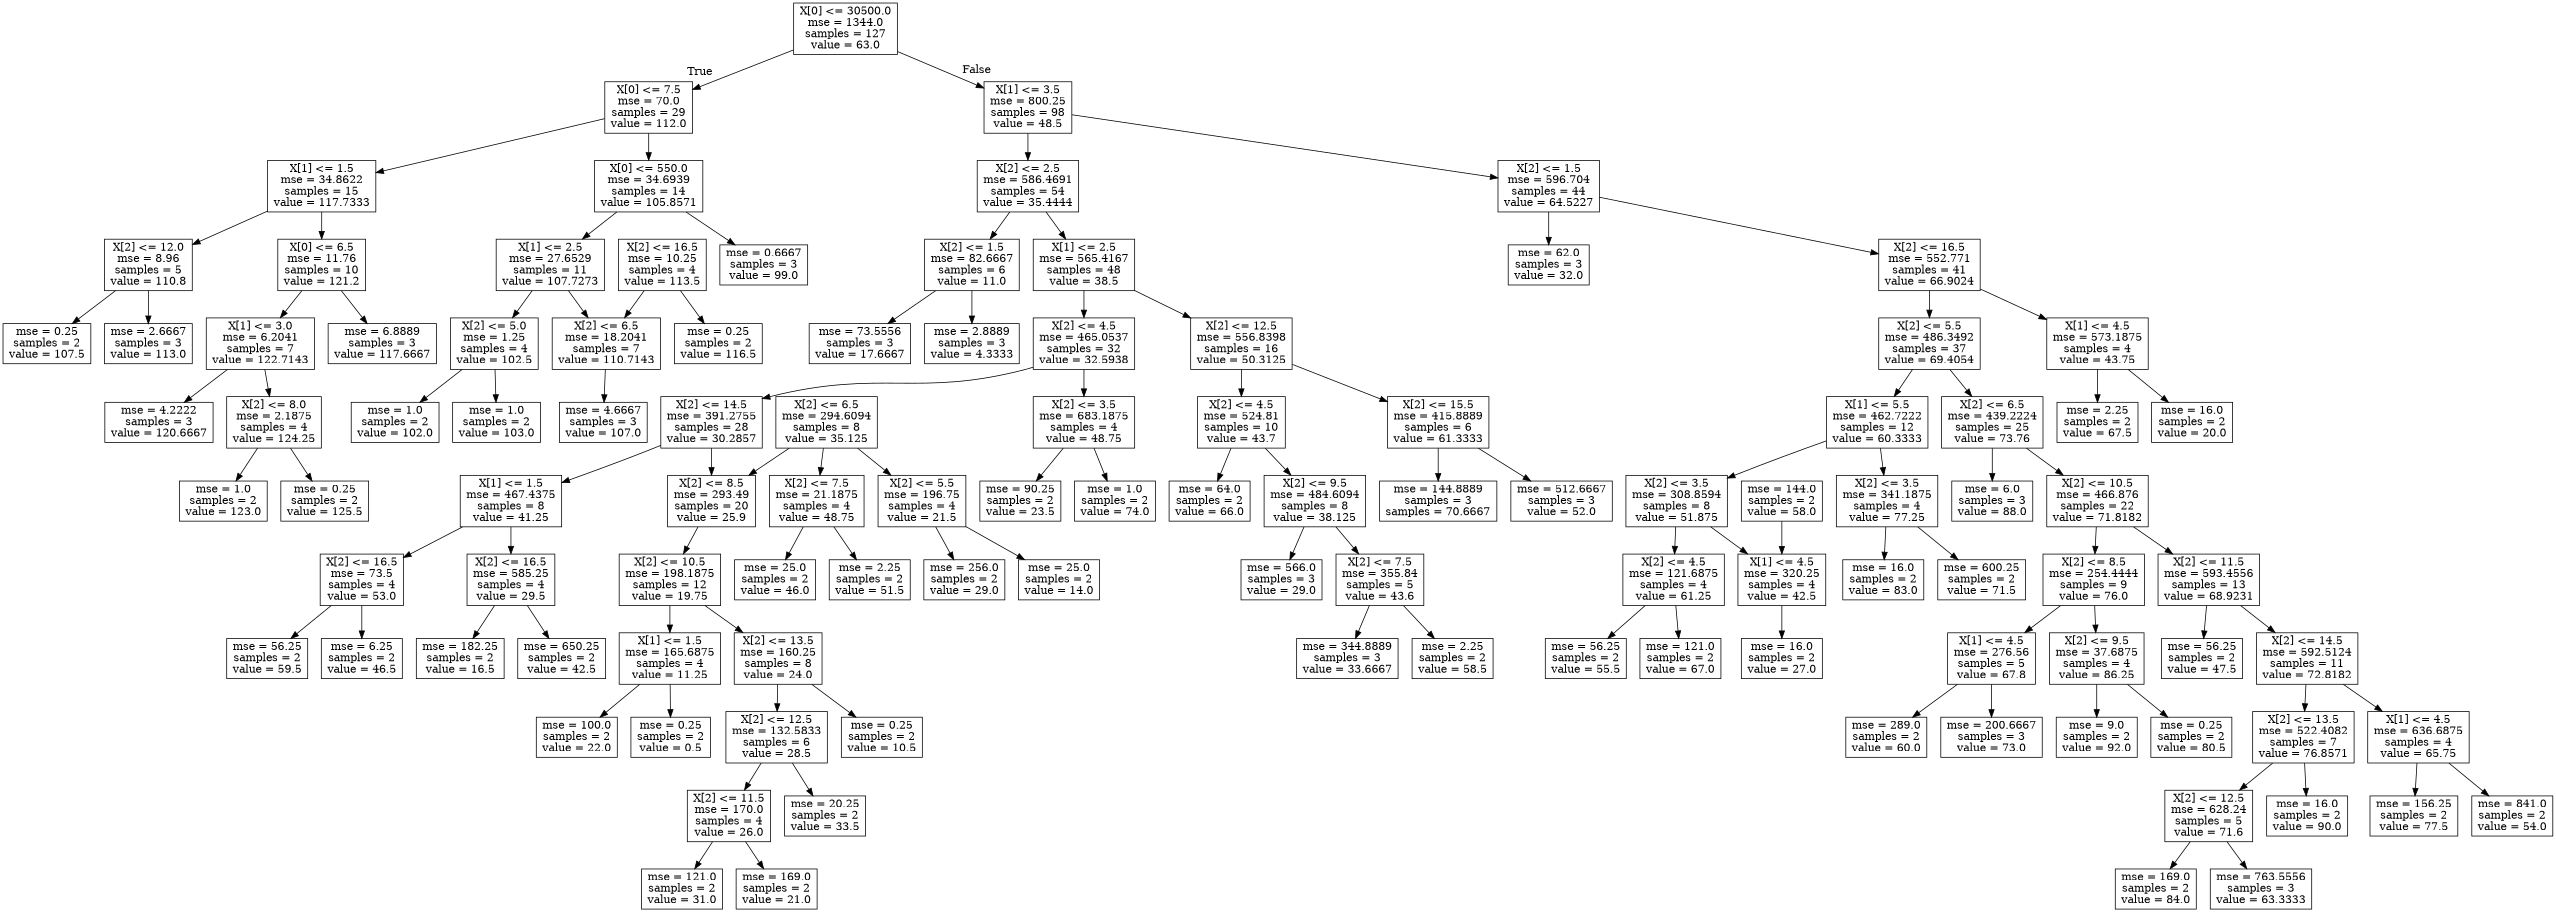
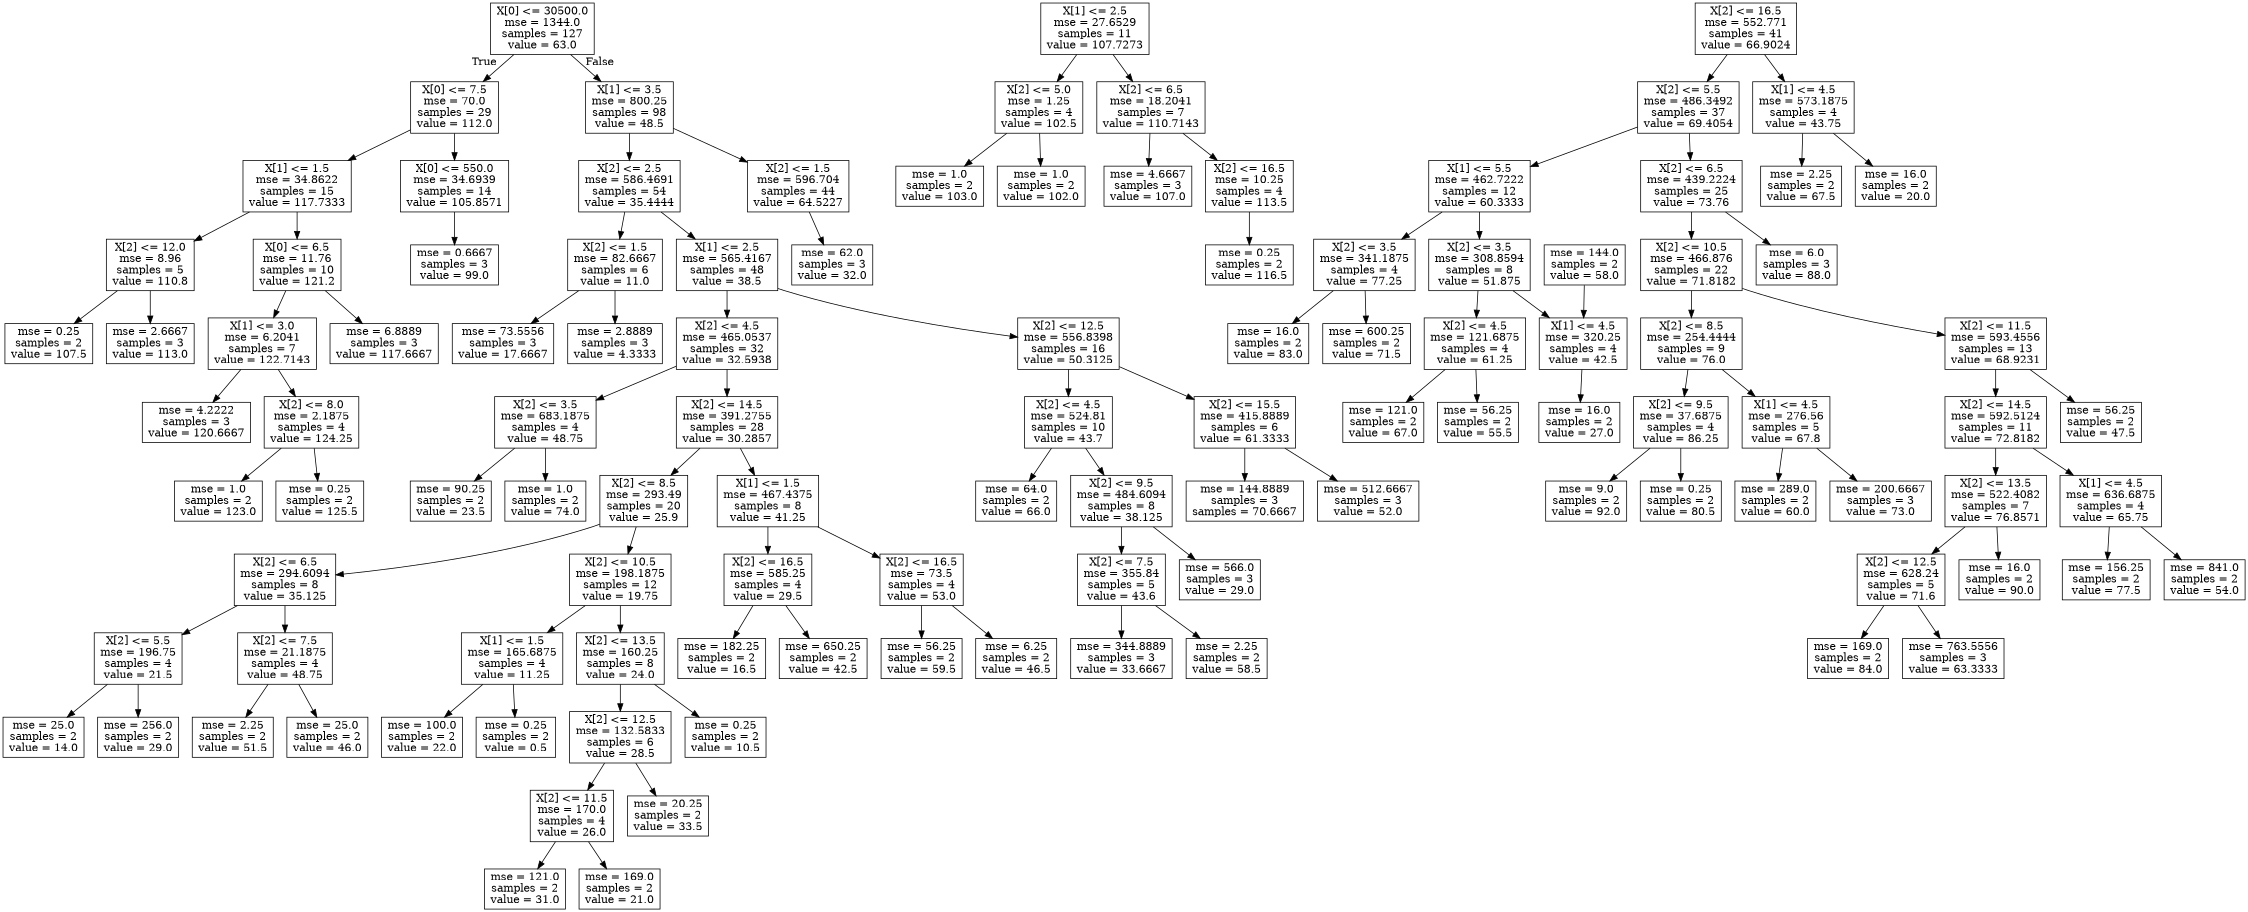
  digraph {
    node [shape=box]
    n1 [label="X[0] <= 30500.0\nmse = 1344.0\nsamples = 127\nvalue = 63.0"]
    n2 [label="X[0] <= 7.5\nmse = 70.0\nsamples = 29\nvalue = 112.0"]
    n3 [label="X[1] <= 3.5\nmse = 800.25\nsamples = 98\nvalue = 48.5"]
    n4 [label="X[1] <= 1.5\nmse = 34.8622\nsamples = 15\nvalue = 117.7333"]
    n5 [label="X[0] <= 550.0\nmse = 34.6939\nsamples = 14\nvalue = 105.8571"]
    n6 [label="X[2] <= 2.5\nmse = 586.4691\nsamples = 54\nvalue = 35.4444"]
    n7 [label="X[2] <= 1.5\nmse = 596.704\nsamples = 44\nvalue = 64.5227"]
    n8 [label="X[2] <= 12.0\nmse = 8.96\nsamples = 5\nvalue = 110.8"]
    n9 [label="X[0] <= 6.5\nmse = 11.76\nsamples = 10\nvalue = 121.2"]
    n10 [label="X[1] <= 2.5\nmse = 27.6529\nsamples = 11\nvalue = 107.7273"]
    n11 [label="mse = 0.6667\nsamples = 3\nvalue = 99.0"]
    n12 [label="mse = 0.25\nsamples = 2\nvalue = 107.5"]
    n13 [label="mse = 2.6667\nsamples = 3\nvalue = 113.0"]
    n14 [label="X[1] <= 3.0\nmse = 6.2041\nsamples = 7\nvalue = 122.7143"]
    n15 [label="mse = 6.8889\nsamples = 3\nvalue = 117.6667"]
    n16 [label="mse = 4.2222\nsamples = 3\nvalue = 120.6667"]
    n17 [label="X[2] <= 8.0\nmse = 2.1875\nsamples = 4\nvalue = 124.25"]
    n18 [label="mse = 1.0\nsamples = 2\nvalue = 123.0"]
    n19 [label="mse = 0.25\nsamples = 2\nvalue = 125.5"]
    n20 [label="X[2] <= 5.0\nmse = 1.25\nsamples = 4\nvalue = 102.5"]
    n21 [label="X[2] <= 6.5\nmse = 18.2041\nsamples = 7\nvalue = 110.7143"]
    n22 [label="mse = 1.0\nsamples = 2\nvalue = 103.0"]
    n23 [label="mse = 1.0\nsamples = 2\nvalue = 102.0"]
    n24 [label="mse = 4.6667\nsamples = 3\nvalue = 107.0"]
    n25 [label="X[2] <= 16.5\nmse = 10.25\nsamples = 4\nvalue = 113.5"]
    n26 [label="mse = 0.25\nsamples = 2\nvalue = 116.5"]
    n27 [label="X[2] <= 1.5\nmse = 82.6667\nsamples = 6\nvalue = 11.0"]
    n28 [label="X[1] <= 2.5\nmse = 565.4167\nsamples = 48\nvalue = 38.5"]
    n29 [label="mse = 62.0\nsamples = 3\nvalue = 32.0"]
    n30 [label="X[2] <= 16.5\nmse = 552.771\nsamples = 41\nvalue = 66.9024"]
    n31 [label="mse = 73.5556\nsamples = 3\nvalue = 17.6667"]
    n32 [label="mse = 2.8889\nsamples = 3\nvalue = 4.3333"]
    n33 [label="X[2] <= 4.5\nmse = 465.0537\nsamples = 32\nvalue = 32.5938"]
    n34 [label="X[2] <= 12.5\nmse = 556.8398\nsamples = 16\nvalue = 50.3125"]
    n35 [label="X[2] <= 3.5\nmse = 683.1875\nsamples = 4\nvalue = 48.75"]
    n36 [label="X[2] <= 14.5\nmse = 391.2755\nsamples = 28\nvalue = 30.2857"]
    n37 [label="X[2] <= 4.5\nmse = 524.81\nsamples = 10\nvalue = 43.7"]
    n38 [label="X[2] <= 15.5\nmse = 415.8889\nsamples = 6\nvalue = 61.3333"]
    n39 [label="mse = 90.25\nsamples = 2\nvalue = 23.5"]
    n40 [label="mse = 1.0\nsamples = 2\nvalue = 74.0"]
    n41 [label="X[2] <= 8.5\nmse = 293.49\nsamples = 20\nvalue = 25.9"]
    n42 [label="X[1] <= 1.5\nmse = 467.4375\nsamples = 8\nvalue = 41.25"]
    n43 [label="X[2] <= 6.5\nmse = 294.6094\nsamples = 8\nvalue = 35.125"]
    n44 [label="X[2] <= 10.5\nmse = 198.1875\nsamples = 12\nvalue = 19.75"]
    n45 [label="X[2] <= 16.5\nmse = 585.25\nsamples = 4\nvalue = 29.5"]
    n46 [label="X[2] <= 16.5\nmse = 73.5\nsamples = 4\nvalue = 53.0"]
    n47 [label="X[2] <= 5.5\nmse = 196.75\nsamples = 4\nvalue = 21.5"]
    n48 [label="X[2] <= 7.5\nmse = 21.1875\nsamples = 4\nvalue = 48.75"]
    n49 [label="X[1] <= 1.5\nmse = 165.6875\nsamples = 4\nvalue = 11.25"]
    n50 [label="X[2] <= 13.5\nmse = 160.25\nsamples = 8\nvalue = 24.0"]
    n51 [label="mse = 25.0\nsamples = 2\nvalue = 14.0"]
    n52 [label="mse = 256.0\nsamples = 2\nvalue = 29.0"]
    n53 [label="mse = 2.25\nsamples = 2\nvalue = 51.5"]
    n54 [label="mse = 25.0\nsamples = 2\nvalue = 46.0"]
    n55 [label="mse = 100.0\nsamples = 2\nvalue = 22.0"]
    n56 [label="mse = 0.25\nsamples = 2\nvalue = 0.5"]
    n57 [label="X[2] <= 12.5\nmse = 132.5833\nsamples = 6\nvalue = 28.5"]
    n58 [label="mse = 0.25\nsamples = 2\nvalue = 10.5"]
    n59 [label="X[2] <= 11.5\nmse = 170.0\nsamples = 4\nvalue = 26.0"]
    n60 [label="mse = 20.25\nsamples = 2\nvalue = 33.5"]
    n61 [label="mse = 121.0\nsamples = 2\nvalue = 31.0"]
    n62 [label="mse = 169.0\nsamples = 2\nvalue = 21.0"]
    n63 [label="mse = 182.25\nsamples = 2\nvalue = 16.5"]
    n64 [label="mse = 650.25\nsamples = 2\nvalue = 42.5"]
    n65 [label="mse = 56.25\nsamples = 2\nvalue = 59.5"]
    n66 [label="mse = 6.25\nsamples = 2\nvalue = 46.5"]
    n67 [label="mse = 64.0\nsamples = 2\nvalue = 66.0"]
    n68 [label="X[2] <= 9.5\nmse = 484.6094\nsamples = 8\nvalue = 38.125"]
    n69 [label="mse = 144.8889\nsamples = 3\nsamples = 70.6667"]
    n70 [label="mse = 512.6667\nsamples = 3\nvalue = 52.0"]
    n71 [label="X[2] <= 7.5\nmse = 355.84\nsamples = 5\nvalue = 43.6"]
    n72 [label="mse = 566.0\nsamples = 3\nvalue = 29.0"]
    n73 [label="mse = 344.8889\nsamples = 3\nvalue = 33.6667"]
    n74 [label="mse = 2.25\nsamples = 2\nvalue = 58.5"]
    n75 [label="X[2] <= 5.5\nmse = 486.3492\nsamples = 37\nvalue = 69.4054"]
    n76 [label="X[1] <= 4.5\nmse = 573.1875\nsamples = 4\nvalue = 43.75"]
    n77 [label="X[1] <= 5.5\nmse = 462.7222\nsamples = 12\nvalue = 60.3333"]
    n78 [label="X[2] <= 6.5\nmse = 439.2224\nsamples = 25\nvalue = 73.76"]
    n79 [label="mse = 2.25\nsamples = 2\nvalue = 67.5"]
    n80 [label="mse = 16.0\nsamples = 2\nvalue = 20.0"]
    n81 [label="X[2] <= 3.5\nmse = 308.8594\nsamples = 8\nvalue = 51.875"]
    n82 [label="X[2] <= 3.5\nmse = 341.1875\nsamples = 4\nvalue = 77.25"]
    n83 [label="mse = 6.0\nsamples = 3\nvalue = 88.0"]
    n84 [label="X[2] <= 10.5\nmse = 466.876\nsamples = 22\nvalue = 71.8182"]
    n85 [label="X[1] <= 4.5\nmse = 320.25\nsamples = 4\nvalue = 42.5"]
    n86 [label="X[2] <= 4.5\nmse = 121.6875\nsamples = 4\nvalue = 61.25"]
    n87 [label="mse = 16.0\nsamples = 2\nvalue = 83.0"]
    n88 [label="mse = 600.25\nsamples = 2\nvalue = 71.5"]
    n89 [label="mse = 16.0\nsamples = 2\nvalue = 27.0"]
    n90 [label="mse = 121.0\nsamples = 2\nvalue = 67.0"]
    n91 [label="mse = 56.25\nsamples = 2\nvalue = 55.5"]
    n92 [label="mse = 144.0\nsamples = 2\nvalue = 58.0"]
    n93 [label="X[2] <= 8.5\nmse = 254.4444\nsamples = 9\nvalue = 76.0"]
    n94 [label="X[2] <= 11.5\nmse = 593.4556\nsamples = 13\nvalue = 68.9231"]
    n95 [label="X[1] <= 4.5\nmse = 276.56\nsamples = 5\nvalue = 67.8"]
    n96 [label="X[2] <= 9.5\nmse = 37.6875\nsamples = 4\nvalue = 86.25"]
    n97 [label="mse = 56.25\nsamples = 2\nvalue = 47.5"]
    n98 [label="X[2] <= 14.5\nmse = 592.5124\nsamples = 11\nvalue = 72.8182"]
    n99 [label="mse = 289.0\nsamples = 2\nvalue = 60.0"]
    n100 [label="mse = 200.6667\nsamples = 3\nvalue = 73.0"]
    n101 [label="mse = 9.0\nsamples = 2\nvalue = 92.0"]
    n102 [label="mse = 0.25\nsamples = 2\nvalue = 80.5"]
    n103 [label="X[2] <= 13.5\nmse = 522.4082\nsamples = 7\nvalue = 76.8571"]
    n104 [label="X[1] <= 4.5\nmse = 636.6875\nsamples = 4\nvalue = 65.75"]
    n105 [label="X[2] <= 12.5\nmse = 628.24\nsamples = 5\nvalue = 71.6"]
    n106 [label="mse = 16.0\nsamples = 2\nvalue = 90.0"]
    n107 [label="mse = 156.25\nsamples = 2\nvalue = 77.5"]
    n108 [label="mse = 841.0\nsamples = 2\nvalue = 54.0"]
    n109 [label="mse = 169.0\nsamples = 2\nvalue = 84.0"]
    n110 [label="mse = 763.5556\nsamples = 3\nvalue = 63.3333"]
    n1 -> n2 [headlabel=True labelangle=45 labeldistance=2.5]
    n1 -> n3 [headlabel=False labelangle=-45 labeldistance=2.5]
    n2 -> n4
    n2 -> n5
    n3 -> n6
    n3 -> n7
    n4 -> n8
    n4 -> n9
-   n5 -> n10
    n5 -> n11
    n6 -> n27
    n6 -> n28
    n7 -> n29
-   n7 -> n30
    n8 -> n12
    n8 -> n13
    n9 -> n14
    n9 -> n15
    n10 -> n20
    n10 -> n21
    n14 -> n16
    n14 -> n17
    n17 -> n18
    n17 -> n19
    n20 -> n22
    n20 -> n23
    n21 -> n24
-   n25 -> n21
+   n21 -> n25
    n25 -> n26
    n27 -> n31
    n27 -> n32
    n28 -> n33
    n28 -> n34
    n30 -> n75
    n30 -> n76
    n33 -> n35
    n33 -> n36
    n34 -> n37
    n34 -> n38
    n35 -> n39
    n35 -> n40
    n36 -> n41
    n36 -> n42
    n37 -> n67
    n37 -> n68
    n38 -> n69
    n38 -> n70
-   n43 -> n41
+   n41 -> n43
    n41 -> n44
    n42 -> n45
    n42 -> n46
    n43 -> n47
    n43 -> n48
    n44 -> n49
    n44 -> n50
    n45 -> n63
    n45 -> n64
    n46 -> n65
    n46 -> n66
    n47 -> n51
    n47 -> n52
    n48 -> n53
    n48 -> n54
    n49 -> n55
    n49 -> n56
    n50 -> n57
    n50 -> n58
    n57 -> n59
    n57 -> n60
    n59 -> n61
    n59 -> n62
    n68 -> n71
    n68 -> n72
    n71 -> n73
    n71 -> n74
    n75 -> n77
    n75 -> n78
    n76 -> n79
    n76 -> n80
    n77 -> n81
    n77 -> n82
    n78 -> n83
    n78 -> n84
    n81 -> n85
    n81 -> n86
    n82 -> n87
    n82 -> n88
    n84 -> n93
    n84 -> n94
    n85 -> n89
    n86 -> n90
    n86 -> n91
    n92 -> n85
    n93 -> n95
    n93 -> n96
    n94 -> n97
    n94 -> n98
    n95 -> n99
    n95 -> n100
    n96 -> n101
    n96 -> n102
    n98 -> n103
    n98 -> n104
    n103 -> n105
    n103 -> n106
    n104 -> n107
    n104 -> n108
    n105 -> n109
    n105 -> n110
  }
